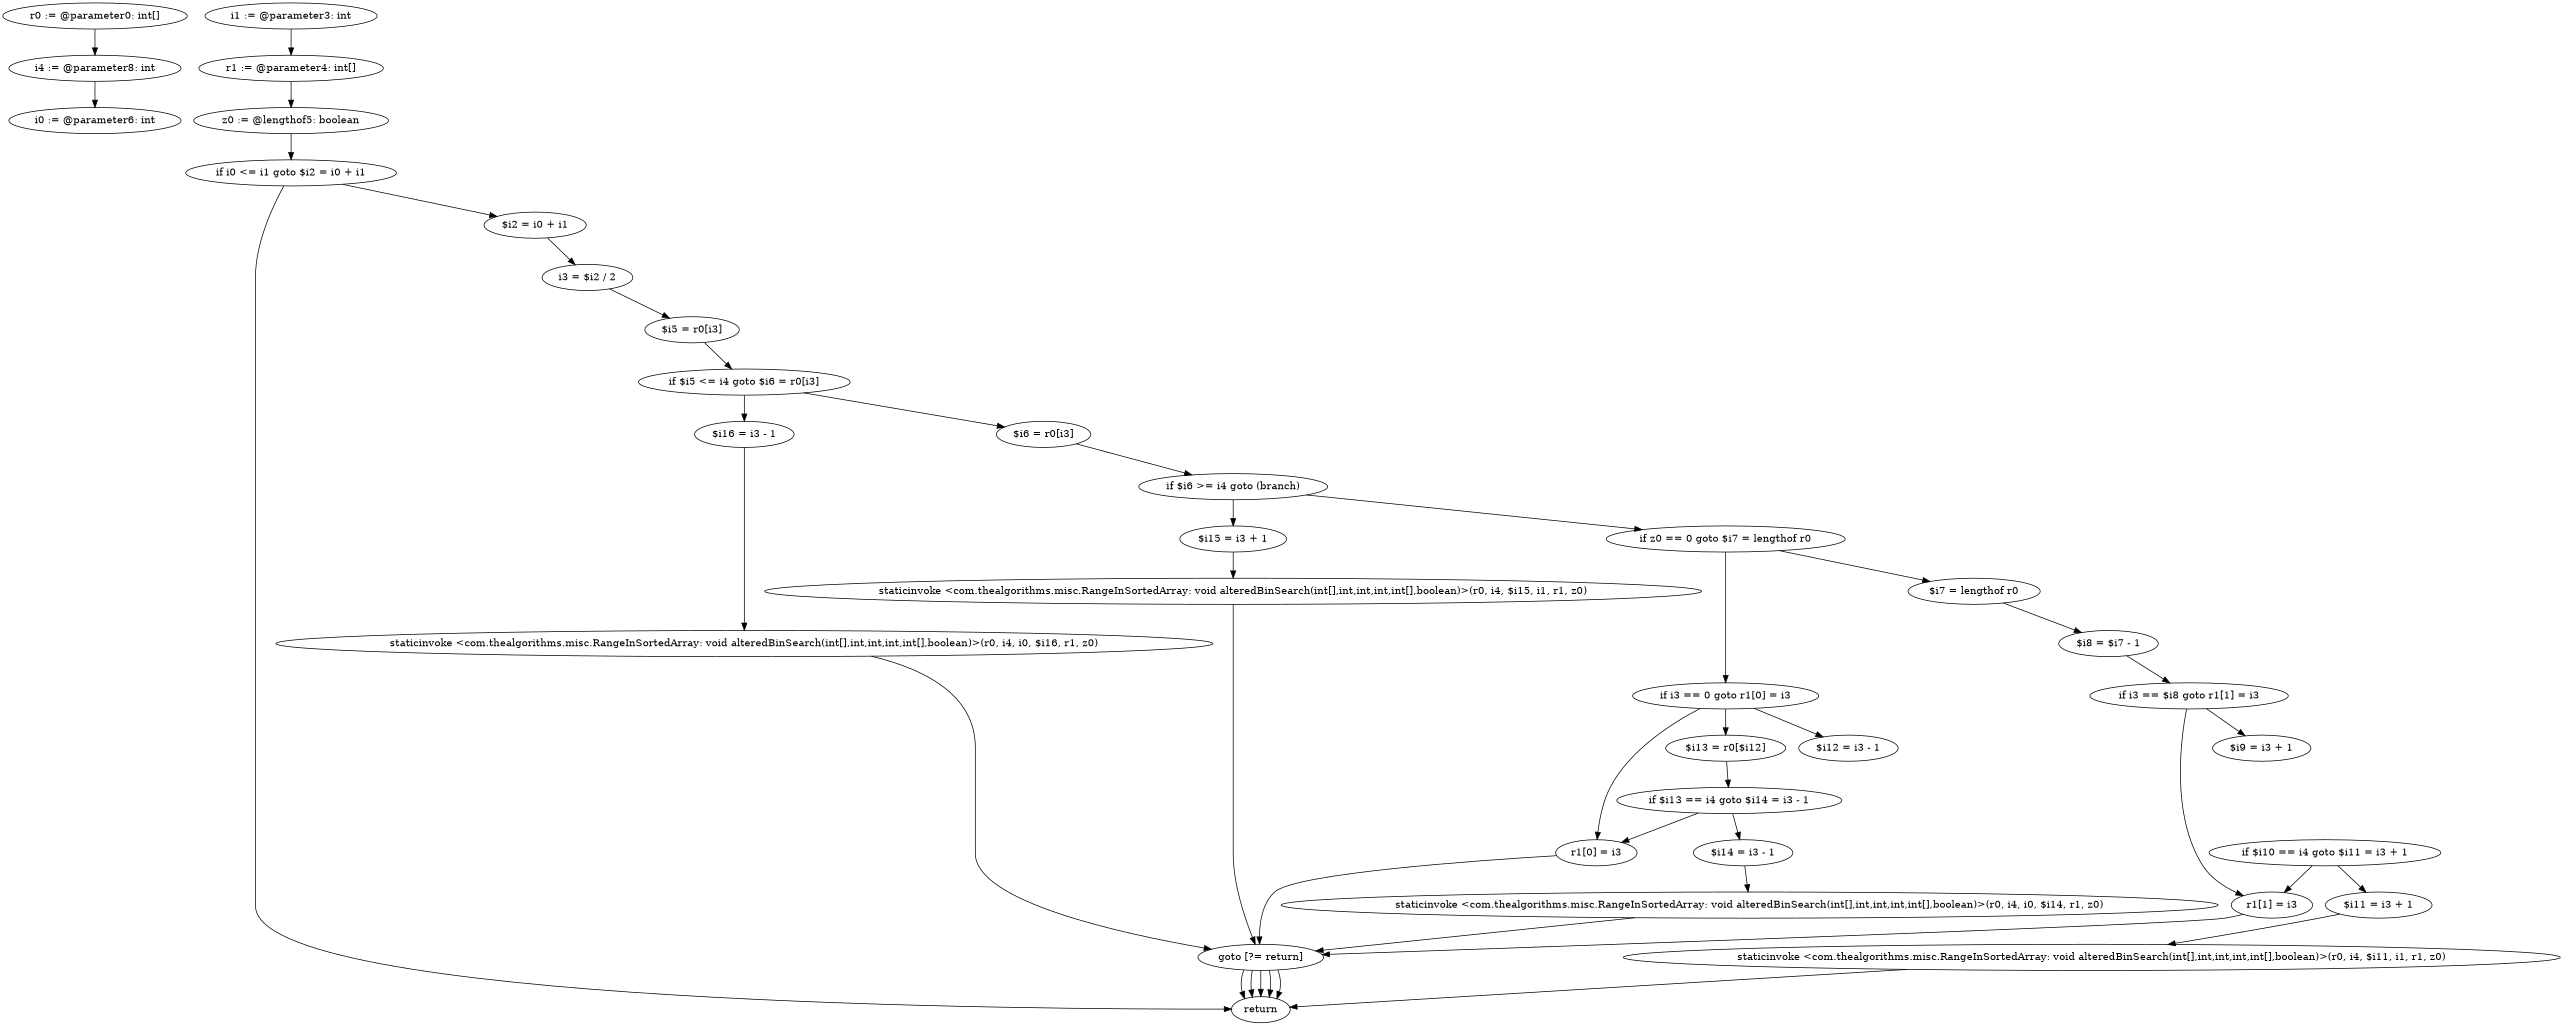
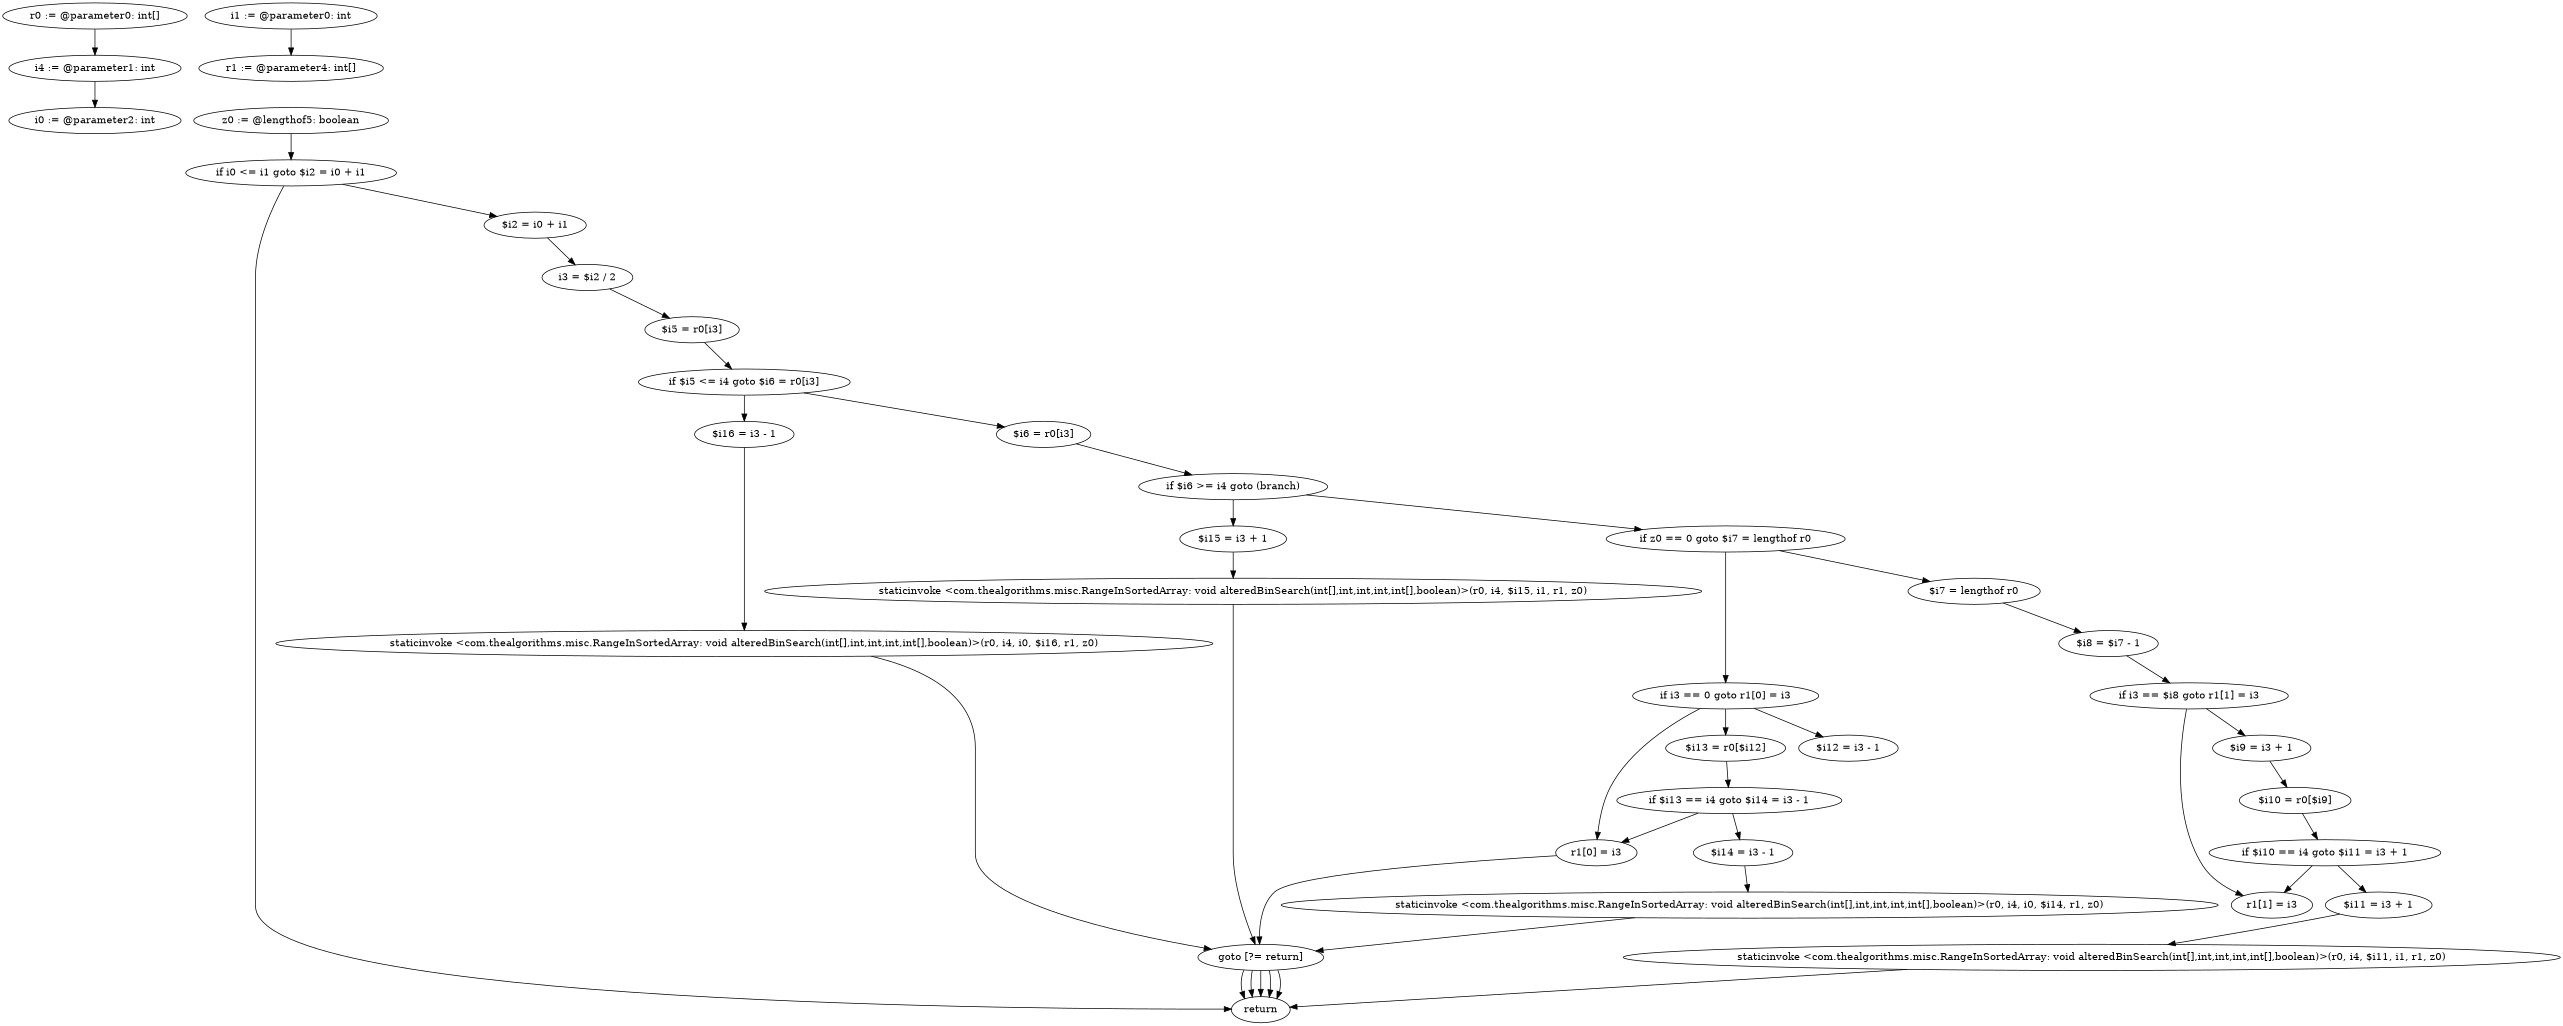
  digraph {
    "r0 := @parameter0: int[]"
-   "i4 := @parameter1: int" [label="i4 := @parameter8: int"]
-   "i0 := @parameter2: int" [label="i0 := @parameter6: int"]
-   "i1 := @parameter3: int"
+   "i4 := @parameter1: int"
+   "i0 := @parameter2: int"
+   "i1 := @parameter3: int" [label="i1 := @parameter0: int"]
    "r1 := @parameter4: int[]"
    n6 [label="z0 := @lengthof5: boolean"]
    "if i0 <= i1 goto $i2 = i0 + i1"
    return
    "$i2 = i0 + i1"
    "i3 = $i2 / 2"
    "$i5 = r0[i3]"
    "if $i5 <= i4 goto $i6 = r0[i3]"
    "$i16 = i3 - 1"
    "$i6 = r0[i3]"
    "staticinvoke <com.thealgorithms.misc.RangeInSortedArray: void alteredBinSearch(int[],int,int,int,int[],boolean)>(r0, i4, i0, $i16, r1, z0)"
    "if $i6 >= i4 goto (branch)"
    "goto [?= return]"
    "$i15 = i3 + 1"
    "if z0 == 0 goto $i7 = lengthof r0"
    "staticinvoke <com.thealgorithms.misc.RangeInSortedArray: void alteredBinSearch(int[],int,int,int,int[],boolean)>(r0, i4, $i15, i1, r1, z0)"
    "if i3 == 0 goto r1[0] = i3"
    "$i7 = lengthof r0"
    "$i12 = i3 - 1"
    "r1[0] = i3"
    "$i13 = r0[$i12]"
    "$i8 = $i7 - 1"
    "if $i13 == i4 goto $i14 = i3 - 1"
    "$i14 = i3 - 1"
    "staticinvoke <com.thealgorithms.misc.RangeInSortedArray: void alteredBinSearch(int[],int,int,int,int[],boolean)>(r0, i4, i0, $i14, r1, z0)"
    "if i3 == $i8 goto r1[1] = i3"
    "$i9 = i3 + 1"
    "r1[1] = i3"
+   "$i10 = r0[$i9]"
    "if $i10 == i4 goto $i11 = i3 + 1"
    "$i11 = i3 + 1"
    "staticinvoke <com.thealgorithms.misc.RangeInSortedArray: void alteredBinSearch(int[],int,int,int,int[],boolean)>(r0, i4, $i11, i1, r1, z0)"
    "r0 := @parameter0: int[]" -> "i4 := @parameter1: int"
    "i4 := @parameter1: int" -> "i0 := @parameter2: int"
    "i1 := @parameter3: int" -> "r1 := @parameter4: int[]"
-   "r1 := @parameter4: int[]" -> n6
    n6 -> "if i0 <= i1 goto $i2 = i0 + i1"
    "if i0 <= i1 goto $i2 = i0 + i1" -> return
    "if i0 <= i1 goto $i2 = i0 + i1" -> "$i2 = i0 + i1"
    "$i2 = i0 + i1" -> "i3 = $i2 / 2"
    "i3 = $i2 / 2" -> "$i5 = r0[i3]"
    "$i5 = r0[i3]" -> "if $i5 <= i4 goto $i6 = r0[i3]"
    "if $i5 <= i4 goto $i6 = r0[i3]" -> "$i16 = i3 - 1"
    "if $i5 <= i4 goto $i6 = r0[i3]" -> "$i6 = r0[i3]"
    "$i16 = i3 - 1" -> "staticinvoke <com.thealgorithms.misc.RangeInSortedArray: void alteredBinSearch(int[],int,int,int,int[],boolean)>(r0, i4, i0, $i16, r1, z0)"
    "$i6 = r0[i3]" -> "if $i6 >= i4 goto (branch)"
    "staticinvoke <com.thealgorithms.misc.RangeInSortedArray: void alteredBinSearch(int[],int,int,int,int[],boolean)>(r0, i4, i0, $i16, r1, z0)" -> "goto [?= return]"
    "if $i6 >= i4 goto (branch)" -> "$i15 = i3 + 1"
    "if $i6 >= i4 goto (branch)" -> "if z0 == 0 goto $i7 = lengthof r0"
    "goto [?= return]" -> return
    "goto [?= return]" -> return
    "goto [?= return]" -> return
    "goto [?= return]" -> return
    "goto [?= return]" -> return
    "$i15 = i3 + 1" -> "staticinvoke <com.thealgorithms.misc.RangeInSortedArray: void alteredBinSearch(int[],int,int,int,int[],boolean)>(r0, i4, $i15, i1, r1, z0)"
    "if z0 == 0 goto $i7 = lengthof r0" -> "if i3 == 0 goto r1[0] = i3"
    "if z0 == 0 goto $i7 = lengthof r0" -> "$i7 = lengthof r0"
    "staticinvoke <com.thealgorithms.misc.RangeInSortedArray: void alteredBinSearch(int[],int,int,int,int[],boolean)>(r0, i4, $i15, i1, r1, z0)" -> "goto [?= return]"
    "if i3 == 0 goto r1[0] = i3" -> "$i12 = i3 - 1"
    "if i3 == 0 goto r1[0] = i3" -> "r1[0] = i3"
    "if i3 == 0 goto r1[0] = i3" -> "$i13 = r0[$i12]"
    "$i7 = lengthof r0" -> "$i8 = $i7 - 1"
    "r1[0] = i3" -> "goto [?= return]"
    "$i13 = r0[$i12]" -> "if $i13 == i4 goto $i14 = i3 - 1"
    "$i8 = $i7 - 1" -> "if i3 == $i8 goto r1[1] = i3"
    "if $i13 == i4 goto $i14 = i3 - 1" -> "r1[0] = i3"
    "if $i13 == i4 goto $i14 = i3 - 1" -> "$i14 = i3 - 1"
    "$i14 = i3 - 1" -> "staticinvoke <com.thealgorithms.misc.RangeInSortedArray: void alteredBinSearch(int[],int,int,int,int[],boolean)>(r0, i4, i0, $i14, r1, z0)"
    "staticinvoke <com.thealgorithms.misc.RangeInSortedArray: void alteredBinSearch(int[],int,int,int,int[],boolean)>(r0, i4, i0, $i14, r1, z0)" -> "goto [?= return]"
    "if i3 == $i8 goto r1[1] = i3" -> "$i9 = i3 + 1"
    "if i3 == $i8 goto r1[1] = i3" -> "r1[1] = i3"
-   "r1[1] = i3" -> "goto [?= return]"
+   "$i9 = i3 + 1" -> "$i10 = r0[$i9]"
+   "$i10 = r0[$i9]" -> "if $i10 == i4 goto $i11 = i3 + 1"
    "if $i10 == i4 goto $i11 = i3 + 1" -> "r1[1] = i3"
    "if $i10 == i4 goto $i11 = i3 + 1" -> "$i11 = i3 + 1"
    "$i11 = i3 + 1" -> "staticinvoke <com.thealgorithms.misc.RangeInSortedArray: void alteredBinSearch(int[],int,int,int,int[],boolean)>(r0, i4, $i11, i1, r1, z0)"
    "staticinvoke <com.thealgorithms.misc.RangeInSortedArray: void alteredBinSearch(int[],int,int,int,int[],boolean)>(r0, i4, $i11, i1, r1, z0)" -> return
  }
